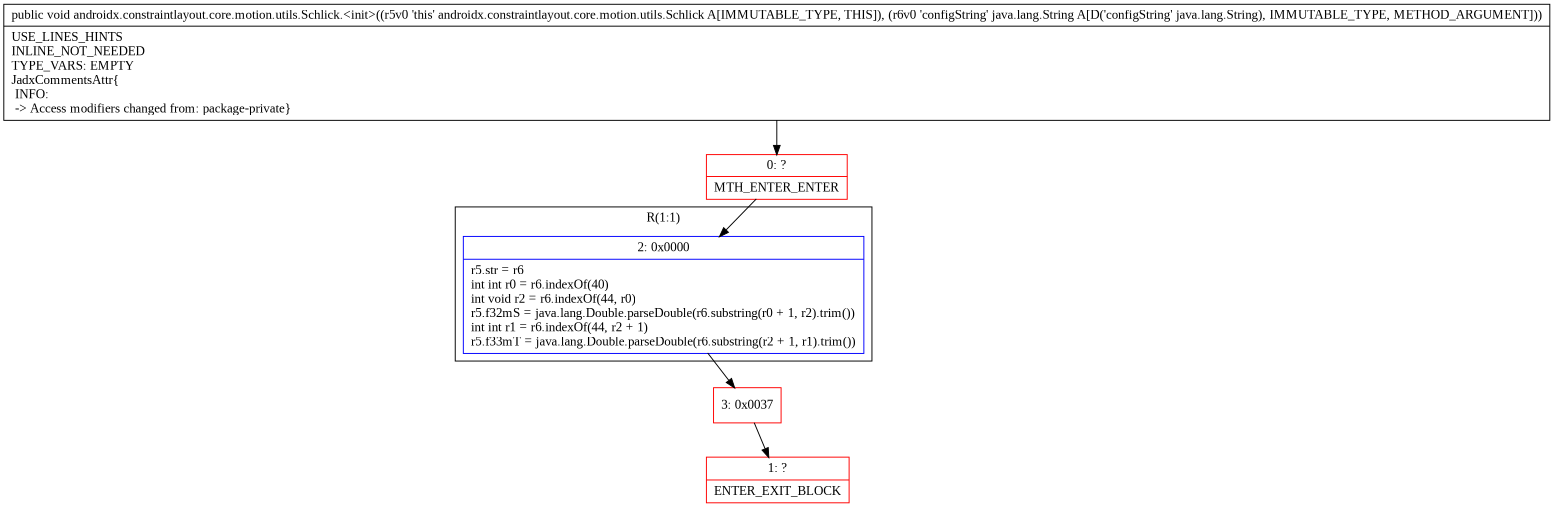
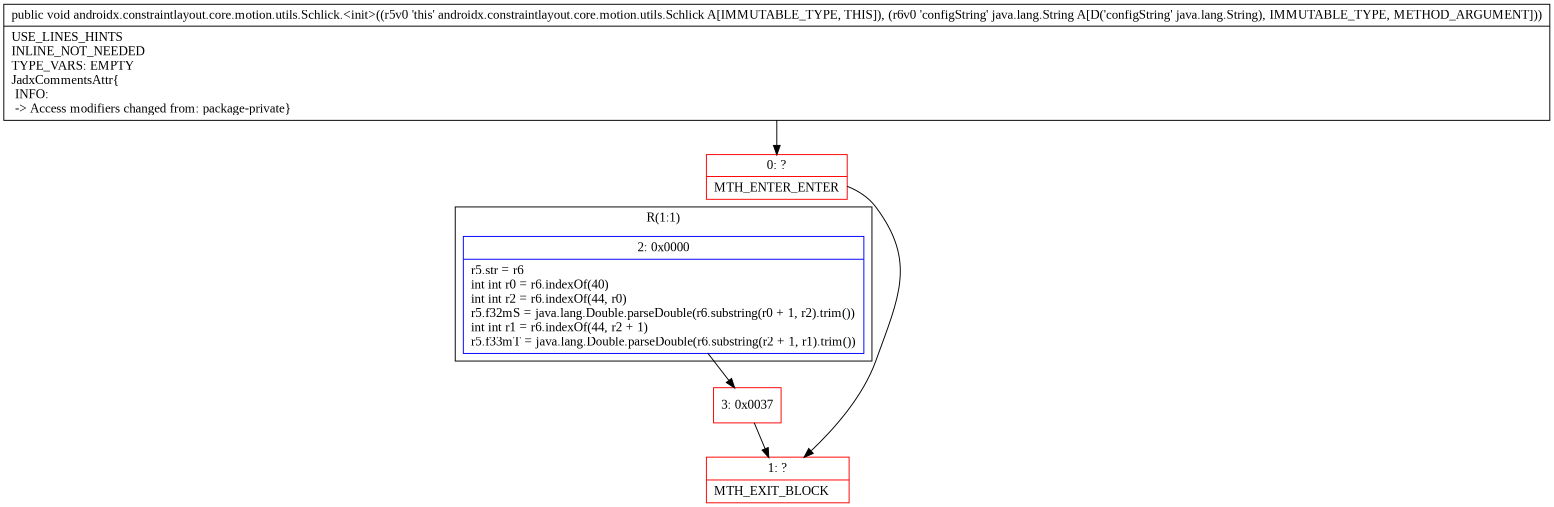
  digraph {
    fontname="Liberation Serif"
    node [color=red fontname="Liberation Serif" shape=record]
    edge [fontname="Liberation Serif"]
-   n1 [color=blue label="{2\:\ 0x0000|r5.str = r6\lint int r0 = r6.indexOf(40)\lint void r2 = r6.indexOf(44, r0)\lr5.f32mS = java.lang.Double.parseDouble(r6.substring(r0 + 1, r2).trim())\lint int r1 = r6.indexOf(44, r2 + 1)\lr5.f33mT = java.lang.Double.parseDouble(r6.substring(r2 + 1, r1).trim())\l}"]
+   n1 [color=blue label="{2\:\ 0x0000|r5.str = r6\lint int r0 = r6.indexOf(40)\lint int r2 = r6.indexOf(44, r0)\lr5.f32mS = java.lang.Double.parseDouble(r6.substring(r0 + 1, r2).trim())\lint int r1 = r6.indexOf(44, r2 + 1)\lr5.f33mT = java.lang.Double.parseDouble(r6.substring(r2 + 1, r1).trim())\l}"]
    n2 [label="{3\:\ 0x0037}"]
-   n3 [label="{1\:\ ?|ENTER_EXIT_BLOCK\l}"]
+   n3 [label="{1\:\ ?|MTH_EXIT_BLOCK\l}"]
    n4 [label="{0\:\ ?|MTH_ENTER_ENTER\l}"]
    n5 [label="{public void androidx.constraintlayout.core.motion.utils.Schlick.\<init\>((r5v0 'this' androidx.constraintlayout.core.motion.utils.Schlick A[IMMUTABLE_TYPE, THIS]), (r6v0 'configString' java.lang.String A[D('configString' java.lang.String), IMMUTABLE_TYPE, METHOD_ARGUMENT]))  | USE_LINES_HINTS\lINLINE_NOT_NEEDED\lTYPE_VARS: EMPTY\lJadxCommentsAttr\{\l INFO: \l \-\> Access modifiers changed from: package\-private\}\l}" color=""]
    subgraph cluster_1 {
      label="R(1:1)"
      n1
    }
    n1 -> n2
    n2 -> n3
-   n4 -> n1
+   n4 -> n3
    n5 -> n4
  }
